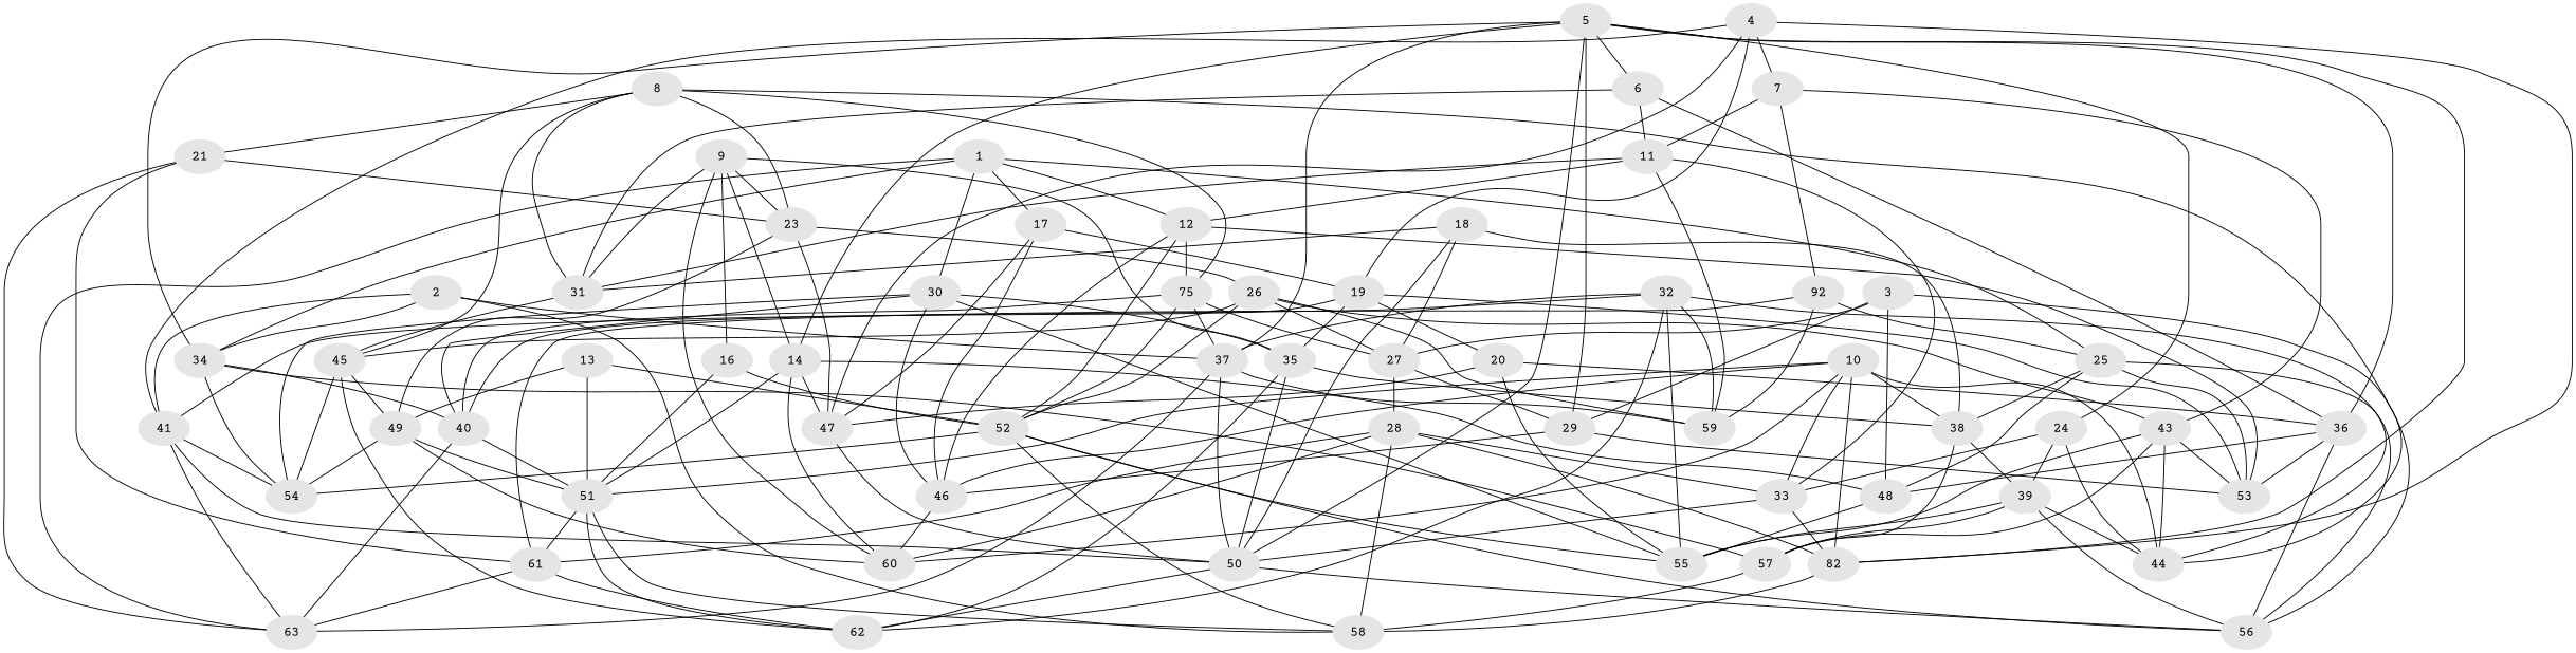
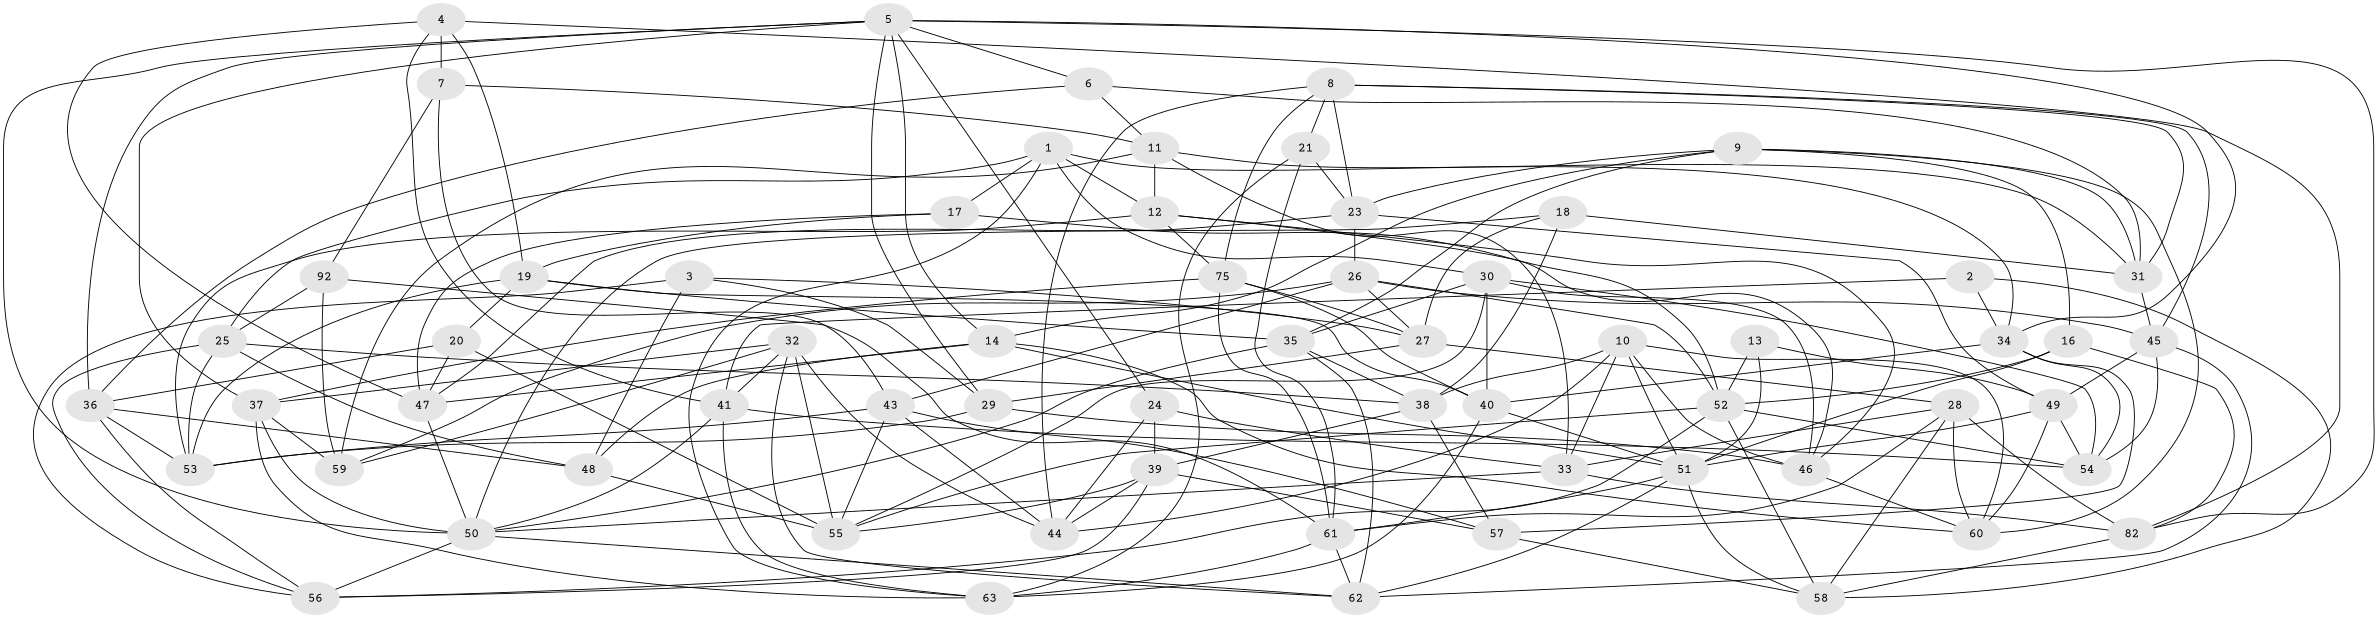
  graph {
    fontname="Courier Prime"
    node [color=gray90 fontname="Courier Prime" style=filled]
    edge [fontname="Courier Prime" weight=1.0]
    1
    12
    17
    25
    30
    34
    63
    n8 [label=75]
    46
    52
    53
    19
    47
    48
    56
    38
    35
    40
    55
    54
    57
    2
    37
    41
    58
    50
    59
    3
    27
    29
    28
    4
    7
    n34 [label=82]
    11
    n36 [label=92]
    43
    20
    5
    6
    14
    24
    36
    31
    60
    51
    44
    33
    39
    62
    45
    61
    8
    21
    23
    49
    26
    9
    16
    10
    13
    18
    32
    1 -- 12
    1 -- 17
    1 -- 25
    1 -- 30
    1 -- 34
    1 -- 63
    12 -- n8
    12 -- 46
    12 -- 52
    12 -- 53
    17 -- 46
    17 -- 19
    17 -- 47
    25 -- 53
    25 -- 48
    25 -- 56
    25 -- 38
    30 -- 46
    30 -- 35
    30 -- 40
    30 -- 55
    30 -- 54
    34 -- 40
    34 -- 54
    34 -- 57
-   n8 -- 52
+   n8 -- 61
    n8 -- 40
    n8 -- 37
    n8 -- 27
    46 -- 60
    52 -- 56
    52 -- 55
    52 -- 54 [weight=2.0]
    52 -- 58
    19 -- 53
    19 -- 35
    19 -- 40
    19 -- 20
    47 -- 50
    48 -- 55 [weight=2.0]
    38 -- 57
    38 -- 39
    35 -- 38
    35 -- 50
    35 -- 62
    40 -- 63
    40 -- 51
    57 -- 58
    2 -- 34
-   2 -- 37
    2 -- 41
    2 -- 58
    37 -- 63
    37 -- 50
    37 -- 59
    41 -- 63
    41 -- 54
    41 -- 50
    50 -- 56
    50 -- 62
    3 -- 48
    3 -- 56
    3 -- 27
    3 -- 29
    27 -- 29
    27 -- 28
    29 -- 46
    29 -- 53
    28 -- 58
    28 -- n34
    28 -- 60
    28 -- 33
    28 -- 61
    4 -- 19
    4 -- 47
    4 -- 41
    4 -- 7 [weight=2.0]
    4 -- n34
    7 -- 11
    7 -- n36
    7 -- 43
    n34 -- 58
    11 -- 12
    11 -- 59
    11 -- 31
    11 -- 33
    n36 -- 25
    n36 -- 59
    n36 -- 61
    43 -- 53
    43 -- 55
    43 -- 57
    43 -- 44
    20 -- 47
    20 -- 55
    20 -- 36
    5 -- 34
    5 -- 37
    5 -- 50
    5 -- 29 [weight=2.0]
    5 -- n34
    5 -- 6
    5 -- 14
    5 -- 24
    5 -- 36
    6 -- 11
    6 -- 36
    6 -- 31
    14 -- 47
    14 -- 48
    14 -- 60
    14 -- 51
    24 -- 44
    24 -- 33
    24 -- 39
    36 -- 53
    36 -- 48
    36 -- 56
    31 -- 45
    51 -- 58
    51 -- 62
    51 -- 61
    33 -- 50
    33 -- n34
    39 -- 56
    39 -- 55
    39 -- 57
    39 -- 44
    45 -- 54
    45 -- 62
    45 -- 49
    61 -- 63
    61 -- 62
    8 -- n8
    8 -- 31
    8 -- 44
    8 -- 45
    8 -- 21
    8 -- 23
    21 -- 63
    21 -- 61
    21 -- 23
    23 -- 47
    23 -- 49
    23 -- 26
    49 -- 54
    49 -- 60
    49 -- 51
    26 -- 52
    26 -- 59
    26 -- 27
    26 -- 43
    26 -- 45
    9 -- 35
    9 -- 14
    9 -- 31
    9 -- 60
    9 -- 23
    9 -- 16
    16 -- 52
-   10 -- n34
+   16 -- n34
    16 -- 51
    10 -- 46
    10 -- 38
    10 -- 60
    10 -- 51
    10 -- 44
    10 -- 33
    13 -- 52
    13 -- 51 [weight=2.0]
    13 -- 49
    18 -- 38
    18 -- 50
    18 -- 27
    18 -- 31
    32 -- 55
    32 -- 37
    32 -- 41
    32 -- 59
    32 -- 44
    32 -- 62
  }
